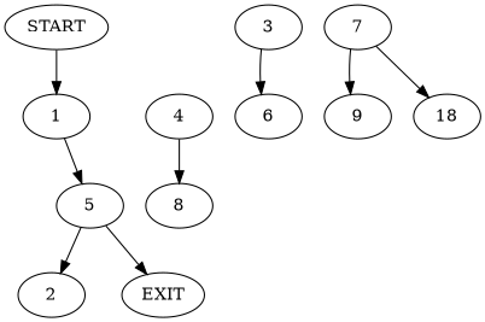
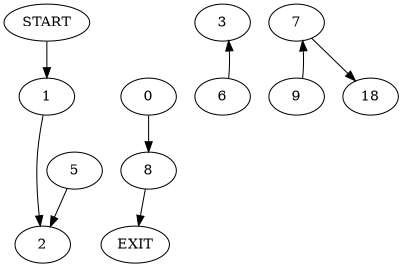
  digraph {
    n1 [label=START]
    1
    2
    n4 [label=EXIT]
    3
    6
-   4
+   4 [label=0]
    8
    5
    7
    9
    n12 [label=18]
    n1 -> 1
-   1 -> 5
-   3 -> 6
+   1 -> 2
+   6 -> 3
    4 -> 8
-   5 -> n4
+   8 -> n4
    5 -> 2
-   7 -> 9
+   9 -> 7
    7 -> n12
  }
